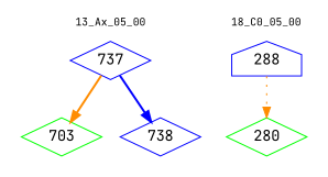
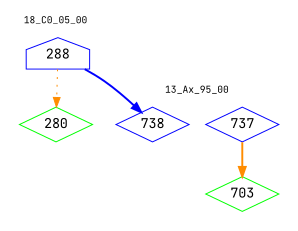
  digraph {
    fontname="JetBrains Mono"
    node [color=blue fontname="JetBrains Mono" shape=diamond]
    edge [color=darkorange fontname="JetBrains Mono" style=bold]
    n1 [label=737]
    n2 [color=green label=703]
    n3 [label=738]
    n4 [label=288 shape=house]
    n5 [color=green label=280]
    subgraph cluster_1 {
      color=white
      fontsize=10
-     label="13_Ax_05_00"
+     label="13_Ax_95_00"
      n1
      n2
      n3
    }
    subgraph cluster_2 {
      color=white
      fontsize=10
      label="18_C0_05_00"
      n4
      n5
    }
    n1 -> n2
-   n1 -> n3 [color=blue]
+   n4 -> n3 [color=blue]
    n4 -> n5 [style=dotted]
  }
